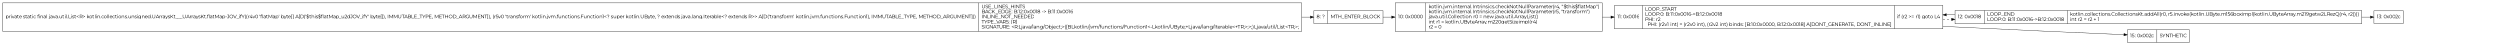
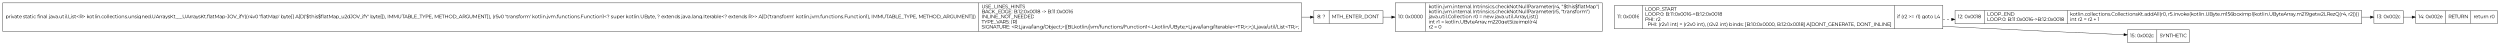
  digraph {
    fontname=Montserrat
    rankdir=LR
    node [fontname=Montserrat shape=record]
    edge [fontname=Montserrat]
-   n1 [label="{8\:\ ?|MTH_ENTER_BLOCK\l}"]
+   n1 [label="{8\:\ ?|MTH_ENTER_DONT\l}"]
    n2 [label="{10\:\ 0x0000|kotlin.jvm.internal.Intrinsics.checkNotNullParameter(r4, \"$this$flatMap\")\lkotlin.jvm.internal.Intrinsics.checkNotNullParameter(r5, \"transform\")\ljava.util.Collection r0 = new java.util.ArrayList()\lint r1 = kotlin.UByteArray.m220getSizeimpl(r4)\lr2 = 0\l}"]
    n3 [label="{11\:\ 0x0016|LOOP_START\lLOOP:0: B:11:0x0016\-\>B:12:0x0018\lPHI: r2 \l  PHI: (r2v1 int) = (r2v0 int), (r2v2 int) binds: [B:10:0x0000, B:12:0x0018] A[DONT_GENERATE, DONT_INLINE]\l|if (r2 \>= r1) goto L4\l}"]
    n4 [label="{12\:\ 0x0018|LOOP_END\lLOOP:0: B:11:0x0016\-\>B:12:0x0018\l|kotlin.collections.CollectionsKt.addAll(r0, r5.invoke(kotlin.UByte.m156boximpl(kotlin.UByteArray.m219getw2LRezQ(r4, r2))))\lint r2 = r2 + 1\l}"]
    n5 [label="{15\:\ 0x002c|SYNTHETIC\l}"]
    n6 [label="{13\:\ 0x002c}"]
+   n7 [label="{14\:\ 0x002e|RETURN\l|return r0\l}"]
    n8 [label="{private static final java.util.List\<R\> kotlin.collections.unsigned.UArraysKt___UArraysKt.flatMap\-JOV_ifY((r4v0 'flatMap' byte[] A[D('$this$flatMap_u2dJOV_ifY' byte[]), IMMUTABLE_TYPE, METHOD_ARGUMENT]), (r5v0 'transform' kotlin.jvm.functions.Function1\<? super kotlin.UByte, ? extends java.lang.Iterable\<? extends R\>\> A[D('transform' kotlin.jvm.functions.Function1), IMMUTABLE_TYPE, METHOD_ARGUMENT]))  | USE_LINES_HINTS\lBACK_EDGE: B:12:0x0018 \-\> B:11:0x0016\lINLINE_NOT_NEEDED\lTYPE_VARS: [R]\lSIGNATURE: \<R:Ljava\/lang\/Object;\>([BLkotlin\/jvm\/functions\/Function1\<\-Lkotlin\/UByte;+Ljava\/lang\/Iterable\<+TR;\>;\>;)Ljava\/util\/List\<TR;\>;\l}"]
    n1 -> n2
-   n2 -> n3
    n3 -> n4 [style=dashed]
    n3 -> n5
-   n4 -> n3
    n4 -> n6
+   n6 -> n7
    n8 -> n1
  }
